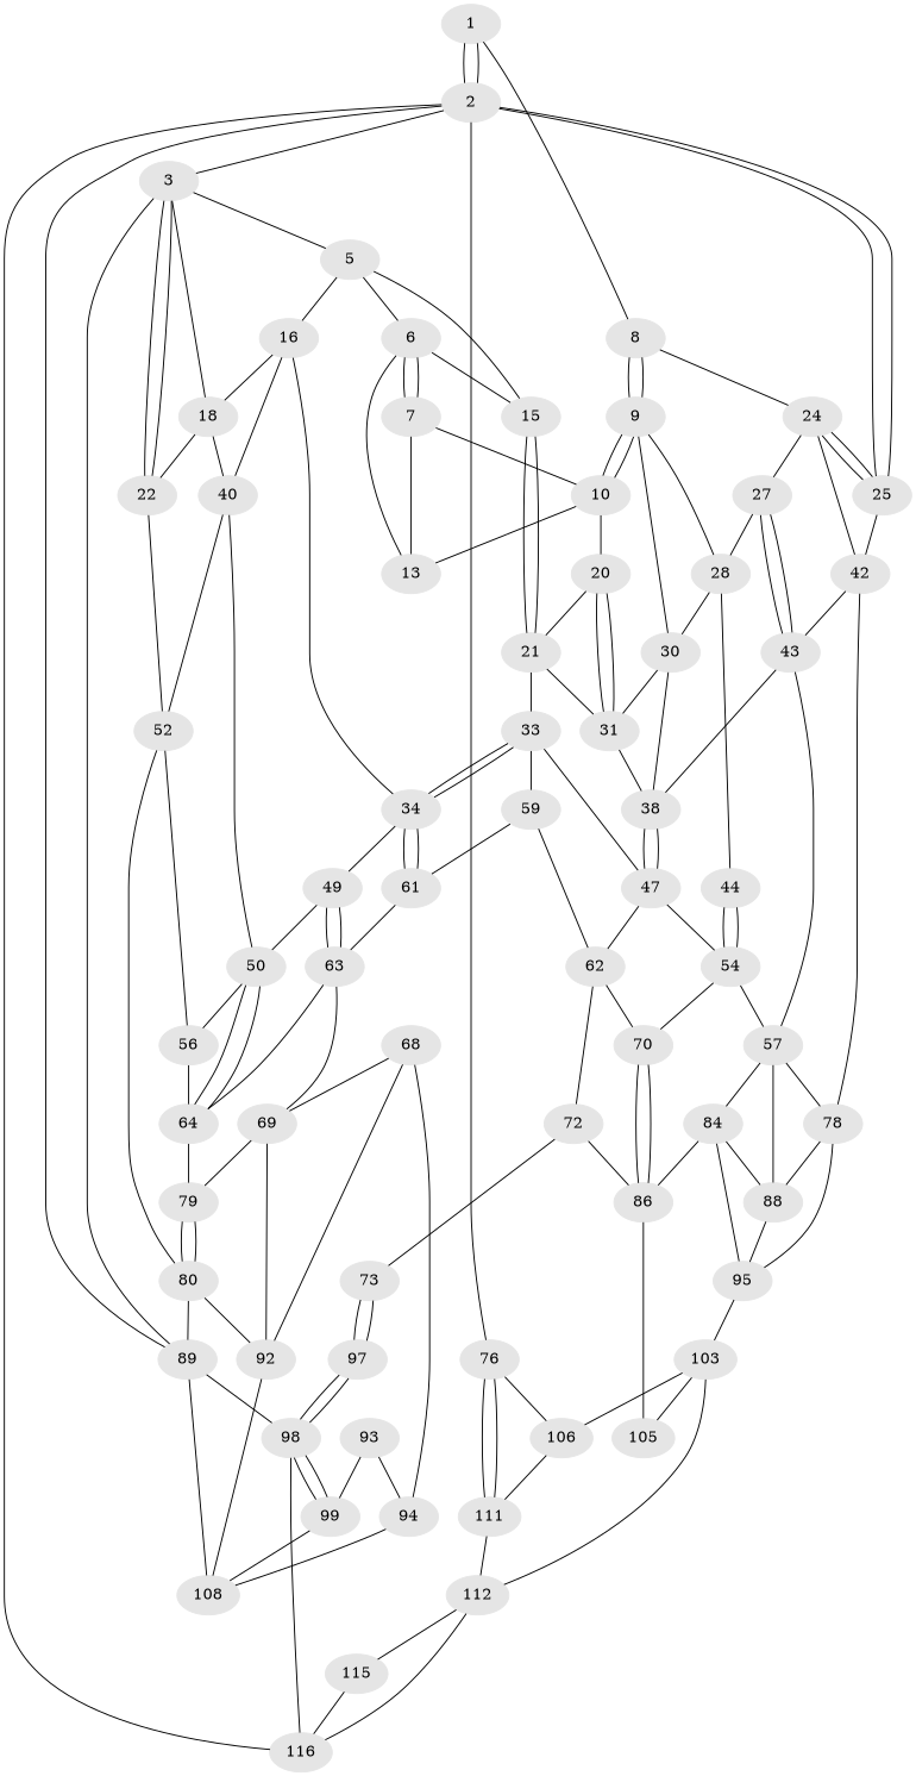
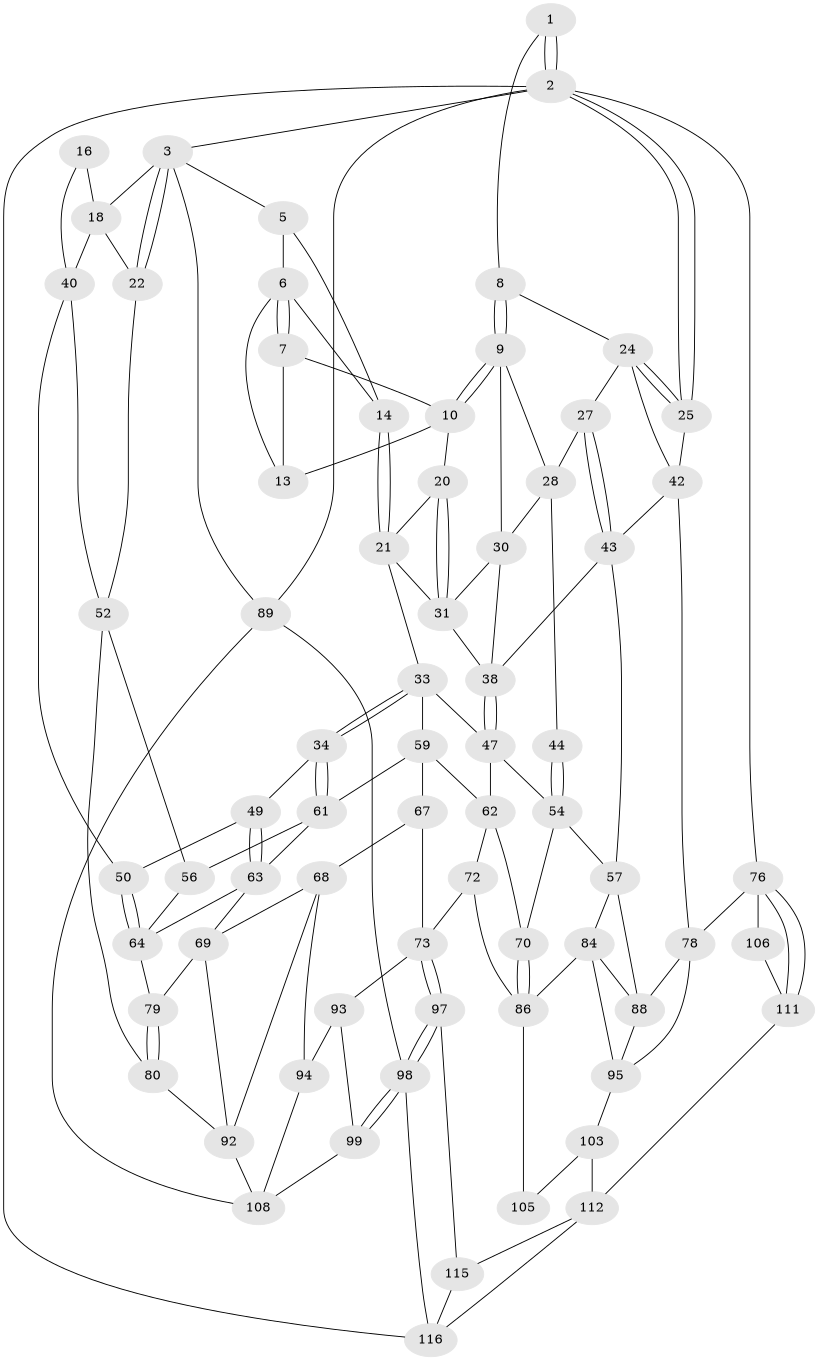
  graph {
    node [color=gray90 style=filled]
    2 [super="+75"]
    1
    8
    3 [super="+4"]
    25
    76 [super="+77"]
    89 [super="+113"]
    116 [super="+117"]
    9 [super="+29"]
    24 [super="+26"]
    5 [super="+15"]
    18 [super="+23"]
    22
    42 [super="+45"]
    78 [super="+87"]
    106
    111
    98 [super="+118"]
    108 [super="+109"]
    6 [super="+12"]
-   14 [label=15]
+   14
    16 [super="+17"]
    40 [super="+41"]
    52 [super="+53"]
    7 [super="+11"]
    13
    21 [super="+32"]
    34 [super="+35"]
    10 [super="+19"]
    20
    28 [super="+39"]
    30 [super="+37"]
    27
    44
    31 [super="+36"]
    38
    33 [super="+48"]
    49
    61
    50 [super="+51"]
    47 [super="+55"]
    59 [super="+60"]
    56
    80 [super="+81"]
    43 [super="+46"]
    57 [super="+83"]
    54 [super="+58"]
    62 [super="+71"]
+   67
    63 [super="+66"]
    64 [super="+65"]
    88 [super="+90"]
    95 [super="+96"]
    84 [super="+85"]
    70
    72
    69 [super="+82"]
    79
    92 [super="+102"]
    86 [super="+101"]
    68 [super="+91"]
    73 [super="+74"]
    94 [super="+107"]
    93
    97 [super="+110"]
    105
    99 [super="+100"]
    115
    112 [super="+114"]
    103 [super="+104"]
    2 -- 3
    2 -- 25
    2 -- 25
    2 -- 76
    2 -- 89
    2 -- 116
    1 -- 2
    1 -- 2
    1 -- 8
    8 -- 9
    8 -- 9
    8 -- 24
    3 -- 89
    3 -- 5
    3 -- 18
    3 -- 22
    3 -- 22
    25 -- 42
-   57 -- 78
+   76 -- 78
    76 -- 106
    76 -- 111
    76 -- 111
    89 -- 98
    89 -- 108
    9 -- 10
    9 -- 10
    9 -- 28
    9 -- 30
    24 -- 25
    24 -- 25
    24 -- 42
    24 -- 27
    5 -- 6
    5 -- 14
-   5 -- 16
    18 -- 22
    18 -- 40
    22 -- 52
    42 -- 78
    42 -- 43
    78 -- 88
    78 -- 95
    106 -- 111
    111 -- 112
    98 -- 116
    98 -- 99
    98 -- 99
    6 -- 14
    6 -- 7
    6 -- 7
    6 -- 13
    14 -- 21
    14 -- 21
    16 -- 18
    16 -- 40
-   16 -- 34
    40 -- 52
    40 -- 50
    52 -- 56
    52 -- 80
    7 -- 13
    7 -- 10
    21 -- 31
    21 -- 33
    34 -- 49
    34 -- 61
    34 -- 61
    10 -- 13
    10 -- 20
    20 -- 21
    20 -- 31
    20 -- 31
    28 -- 30
    28 -- 44
    30 -- 31
    30 -- 38
    27 -- 28
    27 -- 43
    27 -- 43
    44 -- 54
    44 -- 54
    31 -- 38
    38 -- 47
    38 -- 47
    33 -- 34
    33 -- 34
    33 -- 47
    33 -- 59
    49 -- 50
    49 -- 63
    49 -- 63
    61 -- 63
-   50 -- 56
+   61 -- 56
    50 -- 64
    50 -- 64
    47 -- 54
    47 -- 62
    59 -- 61
    59 -- 62
+   59 -- 67
    56 -- 64
-   80 -- 89
    80 -- 92
    43 -- 38
    43 -- 57
    57 -- 88
    57 -- 84
    54 -- 57
    54 -- 70
    62 -- 70
    62 -- 72
+   67 -- 68
+   67 -- 73
    63 -- 64
    63 -- 69
    64 -- 79
    88 -- 95
    95 -- 103
    84 -- 88
    84 -- 95
    84 -- 86
    70 -- 86
    70 -- 86
    72 -- 86
    72 -- 73
    69 -- 79
    69 -- 92
    79 -- 80
    79 -- 80
    92 -- 108
    86 -- 105
    68 -- 69
    68 -- 92
    68 -- 94
+   73 -- 93
    73 -- 97
    73 -- 97
    94 -- 108
    93 -- 94
    93 -- 99
    97 -- 98
    97 -- 98
+   97 -- 115
    99 -- 108
    115 -- 116
    112 -- 116
    112 -- 115
-   103 -- 106
    103 -- 105
    103 -- 112
  }
